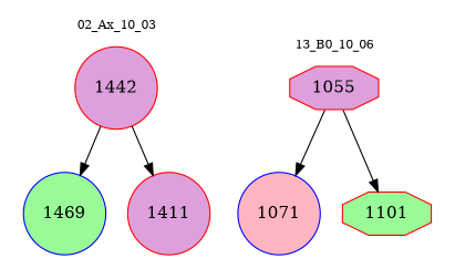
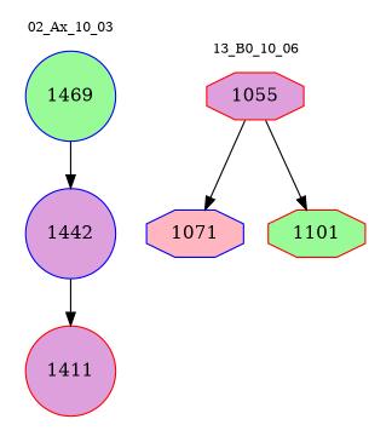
  digraph {
    node [color=red fillcolor=plum shape=circle style=filled]
    edge [color=black]
-   n1 [label=1442]
+   n1 [color=blue label=1442]
    n2 [color=blue fillcolor=palegreen label=1469]
    n3 [label=1411]
    n4 [label=1055 shape=octagon]
-   n5 [color=blue fillcolor=lightpink label=1071]
+   n5 [color=blue fillcolor=lightpink label=1071 shape=octagon]
    n6 [fillcolor=palegreen label=1101 shape=octagon]
    subgraph cluster_1 {
      color=white
      fontsize=10
      label="02_Ax_10_03"
      n1
      n2
      n3
    }
    subgraph cluster_2 {
      color=white
      fontsize=10
      label="13_B0_10_06"
      n4
      n5
      n6
    }
-   n1 -> n2
+   n2 -> n1
    n1 -> n3
    n4 -> n5
    n4 -> n6
  }
